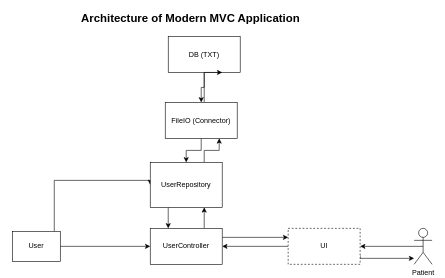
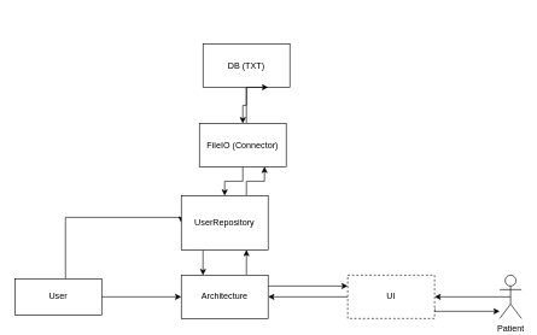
  <mxCell id="0" />
  <mxCell id="1" parent="0" />
  <mxCell id="2" style="edgeStyle=orthogonalEdgeStyle;rounded=0;orthogonalLoop=1;jettySize=auto;html=1;exitX=0.5;exitY=1;exitDx=0;exitDy=0;entryX=0.5;entryY=0;entryDx=0;entryDy=0;" edge="1" parent="1" source="3" target="6"><mxGeometry relative="1" as="geometry" /></mxCell>
  <mxCell id="3" value="DB (TXT)" style="rounded=0;whiteSpace=wrap;html=1;" vertex="1" parent="1"><mxGeometry x="280" y="60" width="120" height="60" as="geometry" /></mxCell>
  <mxCell id="4" style="edgeStyle=orthogonalEdgeStyle;rounded=0;orthogonalLoop=1;jettySize=auto;html=1;entryX=0.75;entryY=1;entryDx=0;entryDy=0;" edge="1" parent="1" source="6" target="3"><mxGeometry relative="1" as="geometry"><Array as="points"><mxPoint x="340" y="140" /><mxPoint x="340" y="140" /></Array></mxGeometry></mxCell>
  <mxCell id="5" style="edgeStyle=orthogonalEdgeStyle;rounded=0;orthogonalLoop=1;jettySize=auto;html=1;exitX=0.5;exitY=1;exitDx=0;exitDy=0;entryX=0.5;entryY=0;entryDx=0;entryDy=0;" edge="1" parent="1" source="6" target="13"><mxGeometry relative="1" as="geometry" /></mxCell>
  <mxCell id="6" value="FileIO (Connector)" style="rounded=0;whiteSpace=wrap;html=1;" vertex="1" parent="1"><mxGeometry x="275" y="170" width="120" height="60" as="geometry" /></mxCell>
  <mxCell id="7" style="edgeStyle=orthogonalEdgeStyle;rounded=0;orthogonalLoop=1;jettySize=auto;html=1;exitX=1;exitY=0.5;exitDx=0;exitDy=0;entryX=0;entryY=0.5;entryDx=0;entryDy=0;" edge="1" parent="1" source="9" target="18"><mxGeometry relative="1" as="geometry" /></mxCell>
  <mxCell id="8" style="edgeStyle=orthogonalEdgeStyle;rounded=0;orthogonalLoop=1;jettySize=auto;html=1;entryX=0;entryY=0.5;entryDx=0;entryDy=0;" edge="1" parent="1" source="9" target="13"><mxGeometry relative="1" as="geometry"><Array as="points"><mxPoint x="90" y="300" /></Array></mxGeometry></mxCell>
- <mxCell id="9" value="User" style="rounded=0;whiteSpace=wrap;html=1;" vertex="1" parent="1"><mxGeometry x="20" y="385" width="80" height="50" as="geometry" /></mxCell>
+ <mxCell id="9" value="User" style="rounded=0;whiteSpace=wrap;html=1;" vertex="1" parent="1"><mxGeometry x="20" y="385" width="120" height="50" as="geometry" /></mxCell>
  <mxCell id="10" style="edgeStyle=orthogonalEdgeStyle;rounded=0;orthogonalLoop=1;jettySize=auto;html=1;exitX=1;exitY=0.25;exitDx=0;exitDy=0;entryX=0;entryY=0.25;entryDx=0;entryDy=0;" edge="1" parent="1" source="18" target="16"><mxGeometry relative="1" as="geometry" /></mxCell>
  <mxCell id="11" style="edgeStyle=orthogonalEdgeStyle;rounded=0;orthogonalLoop=1;jettySize=auto;html=1;exitX=0.75;exitY=0;exitDx=0;exitDy=0;entryX=0.75;entryY=1;entryDx=0;entryDy=0;" edge="1" parent="1" source="13" target="6"><mxGeometry relative="1" as="geometry" /></mxCell>
  <mxCell id="12" style="edgeStyle=orthogonalEdgeStyle;rounded=0;orthogonalLoop=1;jettySize=auto;html=1;exitX=0.25;exitY=1;exitDx=0;exitDy=0;entryX=0.25;entryY=0;entryDx=0;entryDy=0;" edge="1" parent="1" source="13" target="18"><mxGeometry relative="1" as="geometry" /></mxCell>
  <mxCell id="13" value="UserRepository" style="rounded=0;whiteSpace=wrap;html=1;" vertex="1" parent="1"><mxGeometry x="250" y="270" width="120" height="75" as="geometry" /></mxCell>
  <mxCell id="14" style="edgeStyle=orthogonalEdgeStyle;rounded=0;orthogonalLoop=1;jettySize=auto;html=1;entryX=1;entryY=0.5;entryDx=0;entryDy=0;" edge="1" parent="1" source="16" target="18"><mxGeometry relative="1" as="geometry" /></mxCell>
  <mxCell id="15" style="edgeStyle=orthogonalEdgeStyle;rounded=0;orthogonalLoop=1;jettySize=auto;html=1;exitX=1;exitY=0.75;exitDx=0;exitDy=0;" edge="1" parent="1" source="16" target="21"><mxGeometry relative="1" as="geometry"><mxPoint x="700" y="470" as="targetPoint" /><Array as="points"><mxPoint x="600" y="430" /></Array></mxGeometry></mxCell>
  <mxCell id="16" value="UI" style="rounded=0;whiteSpace=wrap;html=1;dashed=1;" vertex="1" parent="1"><mxGeometry x="480" y="380" width="120" height="60" as="geometry" /></mxCell>
  <mxCell id="17" style="edgeStyle=orthogonalEdgeStyle;rounded=0;orthogonalLoop=1;jettySize=auto;html=1;exitX=0.75;exitY=0;exitDx=0;exitDy=0;entryX=0.75;entryY=1;entryDx=0;entryDy=0;" edge="1" parent="1" source="18" target="13"><mxGeometry relative="1" as="geometry" /></mxCell>
- <mxCell id="18" value="UserController" style="rounded=0;whiteSpace=wrap;html=1;" vertex="1" parent="1"><mxGeometry x="250" y="380" width="120" height="60" as="geometry" /></mxCell>
- <mxCell id="19" value="&lt;font style=&quot;font-size: 19px&quot;&gt;&lt;b&gt;Architecture of&amp;nbsp;&lt;/b&gt;&lt;b&gt;Modern MVC Application&amp;nbsp;&lt;/b&gt;&lt;/font&gt;" style="text;html=1;strokeColor=none;fillColor=none;align=center;verticalAlign=middle;whiteSpace=wrap;rounded=0;" vertex="1" parent="1"><mxGeometry x="110" y="20" width="420" height="20" as="geometry" /></mxCell>
+ <mxCell id="18" value="Architecture" style="rounded=0;whiteSpace=wrap;html=1;" vertex="1" parent="1"><mxGeometry x="250" y="380" width="120" height="60" as="geometry" /></mxCell>
  <mxCell id="20" style="edgeStyle=orthogonalEdgeStyle;rounded=0;orthogonalLoop=1;jettySize=auto;html=1;exitX=0.5;exitY=0.5;exitDx=0;exitDy=0;exitPerimeter=0;" edge="1" parent="1" source="21" target="16"><mxGeometry relative="1" as="geometry" /></mxCell>
  <mxCell id="21" value="Patient" style="shape=umlActor;verticalLabelPosition=bottom;verticalAlign=top;html=1;outlineConnect=0;" vertex="1" parent="1"><mxGeometry x="690" y="380" width="30" height="60" as="geometry" /></mxCell>
